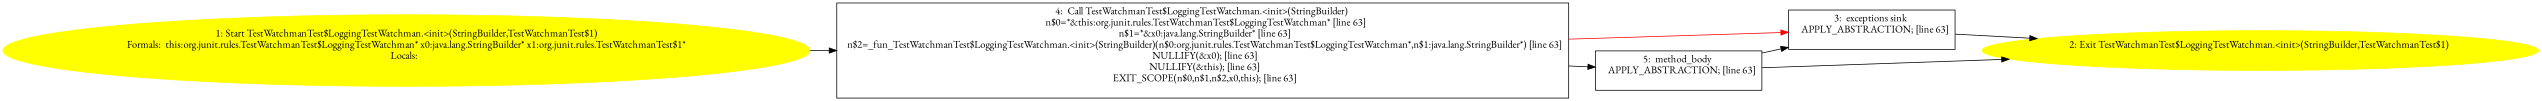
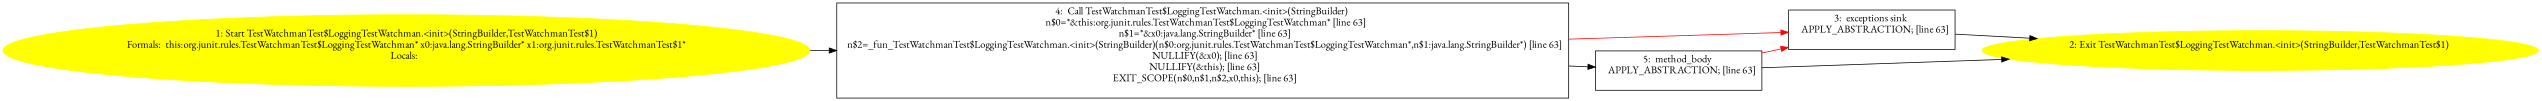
  digraph {
    rankdir=LR
    fontname="EB Garamond"
    node [fontname="EB Garamond" shape=box]
    edge [fontname="EB Garamond"]
    n1 [color=yellow label="1: Start TestWatchmanTest$LoggingTestWatchman.<init>(StringBuilder,TestWatchmanTest$1)\nFormals:  this:org.junit.rules.TestWatchmanTest$LoggingTestWatchman* x0:java.lang.StringBuilder* x1:org.junit.rules.TestWatchmanTest$1*\nLocals:  \n  " style=filled shape=""]
    n2 [label="4:  Call TestWatchmanTest$LoggingTestWatchman.<init>(StringBuilder) \n   n$0=*&this:org.junit.rules.TestWatchmanTest$LoggingTestWatchman* [line 63]\n  n$1=*&x0:java.lang.StringBuilder* [line 63]\n  n$2=_fun_TestWatchmanTest$LoggingTestWatchman.<init>(StringBuilder)(n$0:org.junit.rules.TestWatchmanTest$LoggingTestWatchman*,n$1:java.lang.StringBuilder*) [line 63]\n  NULLIFY(&x0); [line 63]\n  NULLIFY(&this); [line 63]\n  EXIT_SCOPE(n$0,n$1,n$2,x0,this); [line 63]\n "]
    n3 [label="3:  exceptions sink \n   APPLY_ABSTRACTION; [line 63]\n "]
    n4 [label="5:  method_body \n   APPLY_ABSTRACTION; [line 63]\n "]
    n5 [color=yellow label="2: Exit TestWatchmanTest$LoggingTestWatchman.<init>(StringBuilder,TestWatchmanTest$1) \n  " style=filled shape=""]
    n1 -> n2
    n2 -> n3 [color=red]
    n2 -> n4
    n3 -> n5
-   n4 -> n3 [color=black]
+   n4 -> n3 [color=red]
    n4 -> n5
  }
